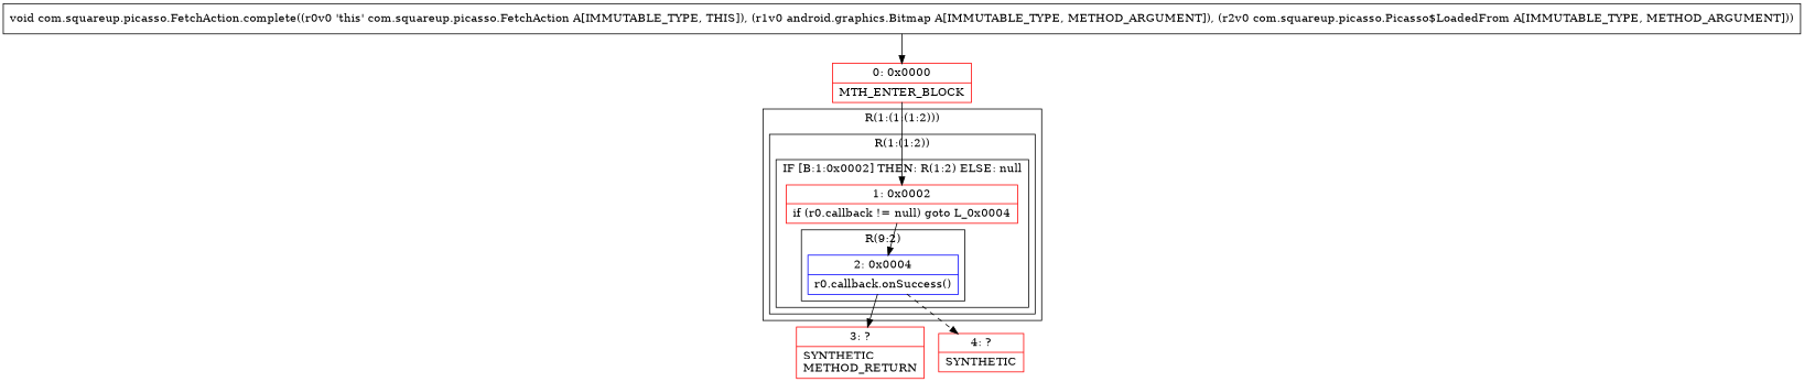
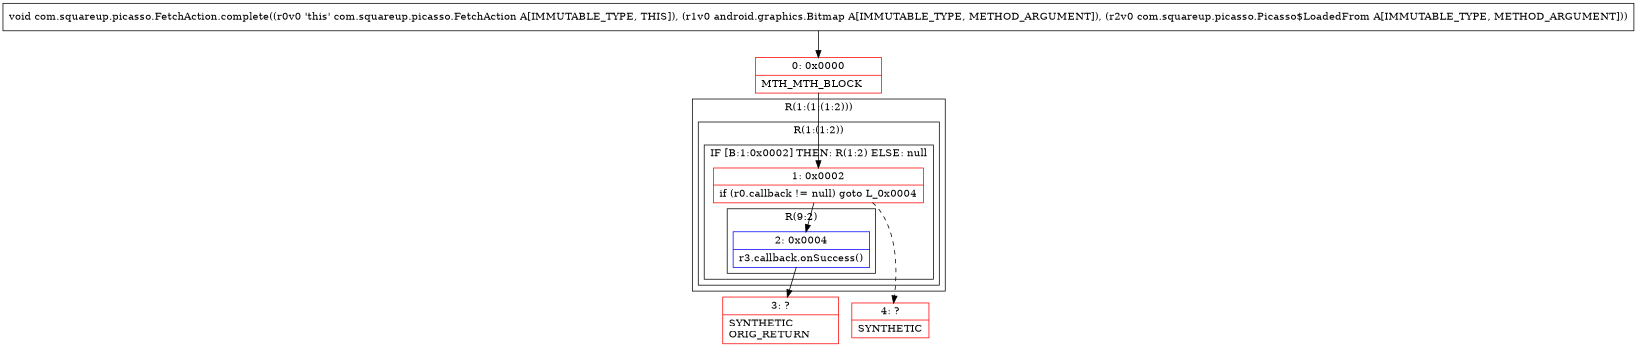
  digraph {
    node [color=red shape=record]
-   n1 [color=blue label="{2\:\ 0x0004|r0.callback.onSuccess()\l}"]
+   n1 [color=blue label="{2\:\ 0x0004|r3.callback.onSuccess()\l}"]
    n2 [label="{1\:\ 0x0002|if (r0.callback != null) goto L_0x0004\l}"]
-   n3 [label="{3\:\ ?|SYNTHETIC\lMETHOD_RETURN\l}"]
+   n3 [label="{3\:\ ?|SYNTHETIC\lORIG_RETURN\l}"]
    n4 [label="{4\:\ ?|SYNTHETIC\l}"]
-   n5 [label="{0\:\ 0x0000|MTH_ENTER_BLOCK\l}"]
+   n5 [label="{0\:\ 0x0000|MTH_MTH_BLOCK\l}"]
    n6 [label="{void com.squareup.picasso.FetchAction.complete((r0v0 'this' com.squareup.picasso.FetchAction A[IMMUTABLE_TYPE, THIS]), (r1v0 android.graphics.Bitmap A[IMMUTABLE_TYPE, METHOD_ARGUMENT]), (r2v0 com.squareup.picasso.Picasso$LoadedFrom A[IMMUTABLE_TYPE, METHOD_ARGUMENT])) }" color=""]
    subgraph cluster_1 {
      label="R(1:(1:(1:2)))"
      subgraph cluster_2 {
        label="R(1:(1:2))"
        subgraph cluster_3 {
          label="IF [B:1:0x0002] THEN: R(1:2) ELSE: null"
          n2
          subgraph cluster_4 {
            label="R(9:2)"
            n1
          }
        }
      }
    }
    n1 -> n3
    n2 -> n1
-   n1 -> n4 [style=dashed]
+   n2 -> n4 [style=dashed]
    n5 -> n2
    n6 -> n5
  }
